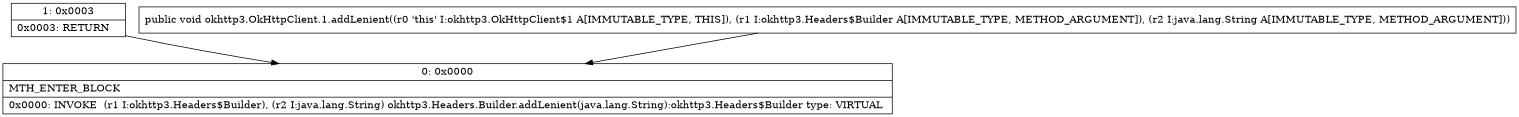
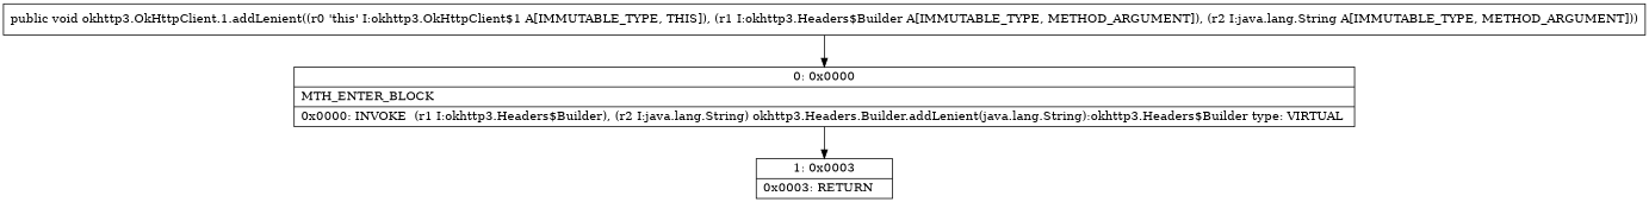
  digraph {
    node [shape=record]
    n1 [label="{0\:\ 0x0000|MTH_ENTER_BLOCK\l|0x0000: INVOKE  (r1 I:okhttp3.Headers$Builder), (r2 I:java.lang.String) okhttp3.Headers.Builder.addLenient(java.lang.String):okhttp3.Headers$Builder type: VIRTUAL \l}"]
    n2 [label="{1\:\ 0x0003|0x0003: RETURN   \l}"]
    n3 [label="{public void okhttp3.OkHttpClient.1.addLenient((r0 'this' I:okhttp3.OkHttpClient$1 A[IMMUTABLE_TYPE, THIS]), (r1 I:okhttp3.Headers$Builder A[IMMUTABLE_TYPE, METHOD_ARGUMENT]), (r2 I:java.lang.String A[IMMUTABLE_TYPE, METHOD_ARGUMENT])) }"]
-   n2 -> n1
+   n1 -> n2
    n3 -> n1
  }
